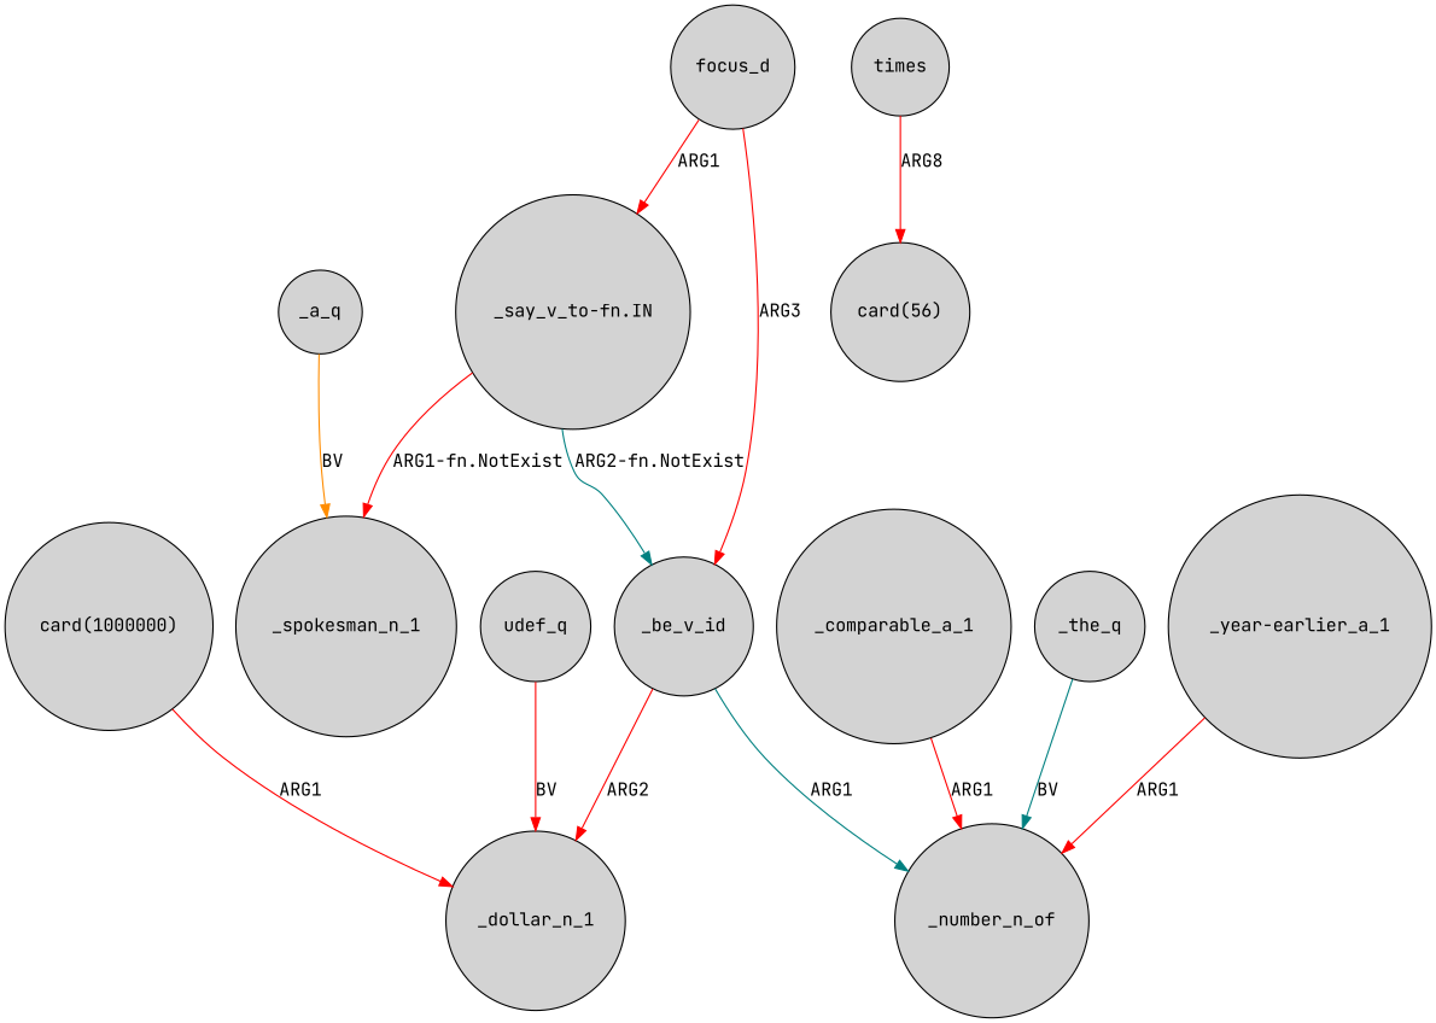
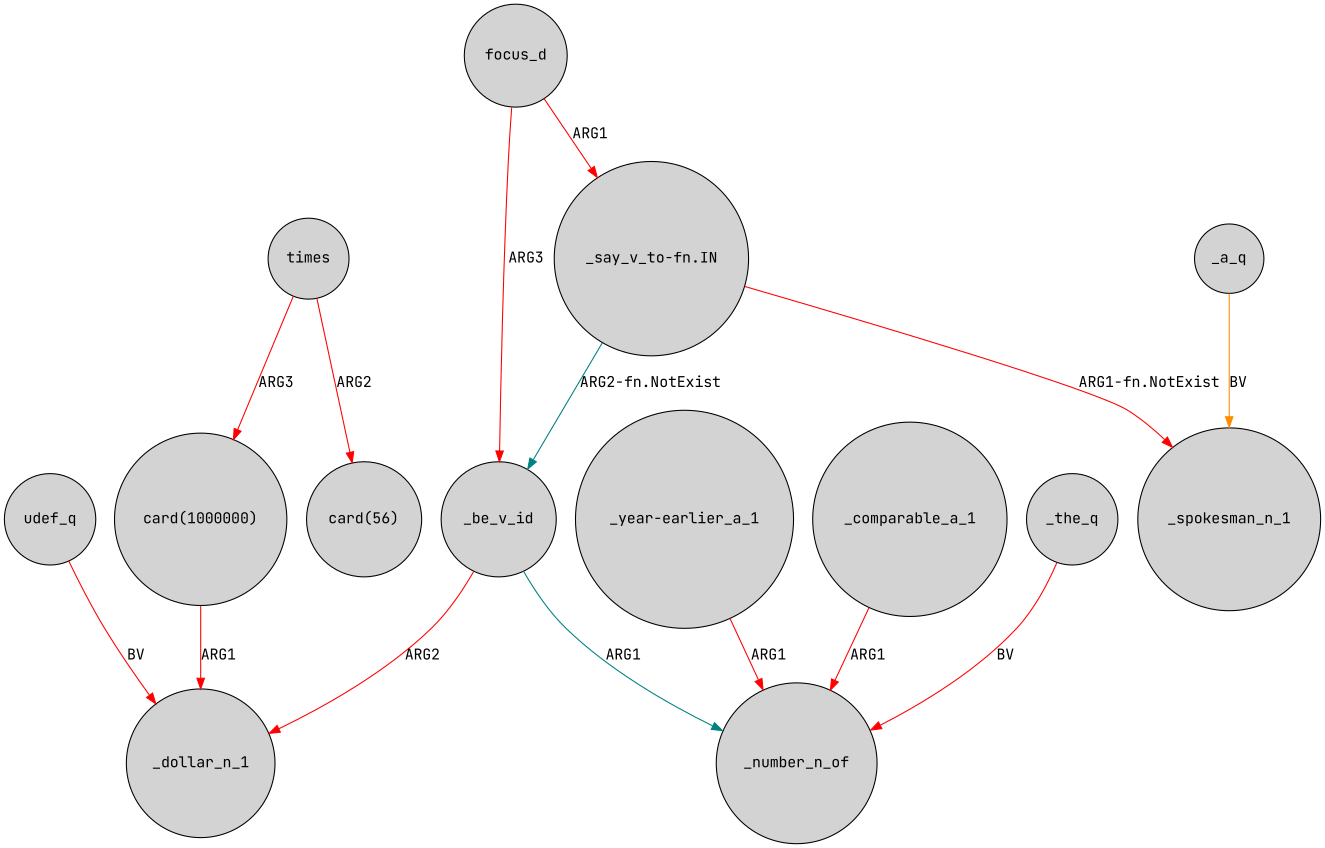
  digraph {
    fontname="JetBrains Mono"
    node [fontname="JetBrains Mono" shape=circle style=filled]
    edge [color=red fontname="JetBrains Mono"]
    focus_d
    _be_v_id
    "_say_v_to-fn.IN"
    _dollar_n_1
    _number_n_of
    _spokesman_n_1
    _the_q
    "card(1000000)"
    times
    "card(56)"
    udef_q
    _a_q
    "_year-earlier_a_1"
    _comparable_a_1
    focus_d -> _be_v_id [label=ARG3]
    focus_d -> "_say_v_to-fn.IN" [label=ARG1]
    _be_v_id -> _dollar_n_1 [label=ARG2]
    _be_v_id -> _number_n_of [color=teal label=ARG1]
    "_say_v_to-fn.IN" -> _be_v_id [color=teal label="ARG2-fn.NotExist"]
    "_say_v_to-fn.IN" -> _spokesman_n_1 [label="ARG1-fn.NotExist"]
-   _the_q -> _number_n_of [color=teal label=BV]
+   _the_q -> _number_n_of [label=BV]
    "card(1000000)" -> _dollar_n_1 [label=ARG1]
-   times -> "card(56)" [label=ARG8]
+   times -> "card(1000000)" [label=ARG3]
+   times -> "card(56)" [label=ARG2]
    udef_q -> _dollar_n_1 [label=BV]
    _a_q -> _spokesman_n_1 [color=darkorange label=BV]
    "_year-earlier_a_1" -> _number_n_of [label=ARG1]
    _comparable_a_1 -> _number_n_of [label=ARG1]
  }
